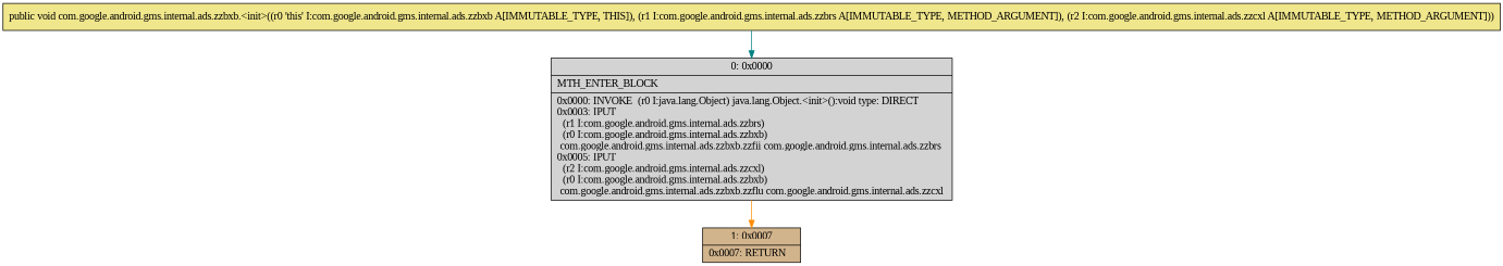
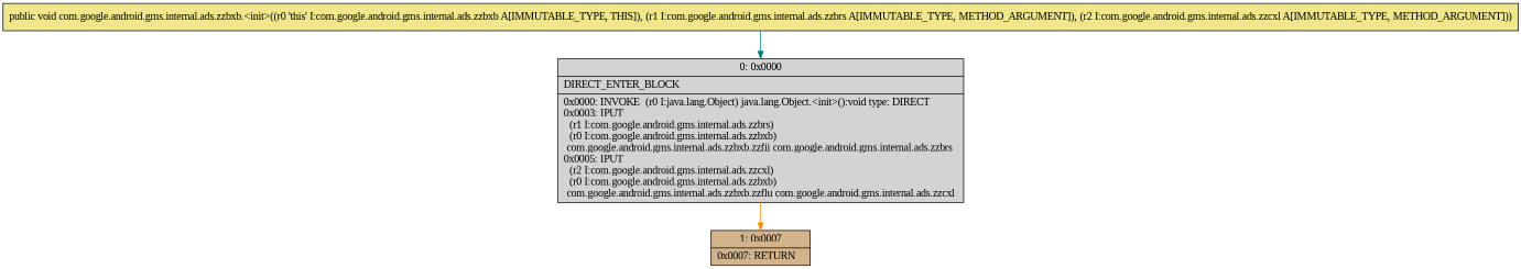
  digraph {
    fontname="Liberation Serif"
    node [shape=record style=filled fontname="Liberation Serif"]
    edge [fontname="Liberation Serif"]
-   n1 [label="{0\:\ 0x0000|MTH_ENTER_BLOCK\l|0x0000: INVOKE  (r0 I:java.lang.Object) java.lang.Object.\<init\>():void type: DIRECT \l0x0003: IPUT  \l  (r1 I:com.google.android.gms.internal.ads.zzbrs)\l  (r0 I:com.google.android.gms.internal.ads.zzbxb)\l com.google.android.gms.internal.ads.zzbxb.zzfii com.google.android.gms.internal.ads.zzbrs \l0x0005: IPUT  \l  (r2 I:com.google.android.gms.internal.ads.zzcxl)\l  (r0 I:com.google.android.gms.internal.ads.zzbxb)\l com.google.android.gms.internal.ads.zzbxb.zzflu com.google.android.gms.internal.ads.zzcxl \l}" fillcolor=lightgrey]
+   n1 [label="{0\:\ 0x0000|DIRECT_ENTER_BLOCK\l|0x0000: INVOKE  (r0 I:java.lang.Object) java.lang.Object.\<init\>():void type: DIRECT \l0x0003: IPUT  \l  (r1 I:com.google.android.gms.internal.ads.zzbrs)\l  (r0 I:com.google.android.gms.internal.ads.zzbxb)\l com.google.android.gms.internal.ads.zzbxb.zzfii com.google.android.gms.internal.ads.zzbrs \l0x0005: IPUT  \l  (r2 I:com.google.android.gms.internal.ads.zzcxl)\l  (r0 I:com.google.android.gms.internal.ads.zzbxb)\l com.google.android.gms.internal.ads.zzbxb.zzflu com.google.android.gms.internal.ads.zzcxl \l}" fillcolor=lightgrey]
    n2 [label="{1\:\ 0x0007|0x0007: RETURN   \l}" fillcolor=tan]
    n3 [label="{public void com.google.android.gms.internal.ads.zzbxb.\<init\>((r0 'this' I:com.google.android.gms.internal.ads.zzbxb A[IMMUTABLE_TYPE, THIS]), (r1 I:com.google.android.gms.internal.ads.zzbrs A[IMMUTABLE_TYPE, METHOD_ARGUMENT]), (r2 I:com.google.android.gms.internal.ads.zzcxl A[IMMUTABLE_TYPE, METHOD_ARGUMENT])) }" fillcolor=khaki]
    n1 -> n2 [color=darkorange]
    n3 -> n1 [color=teal]
  }
